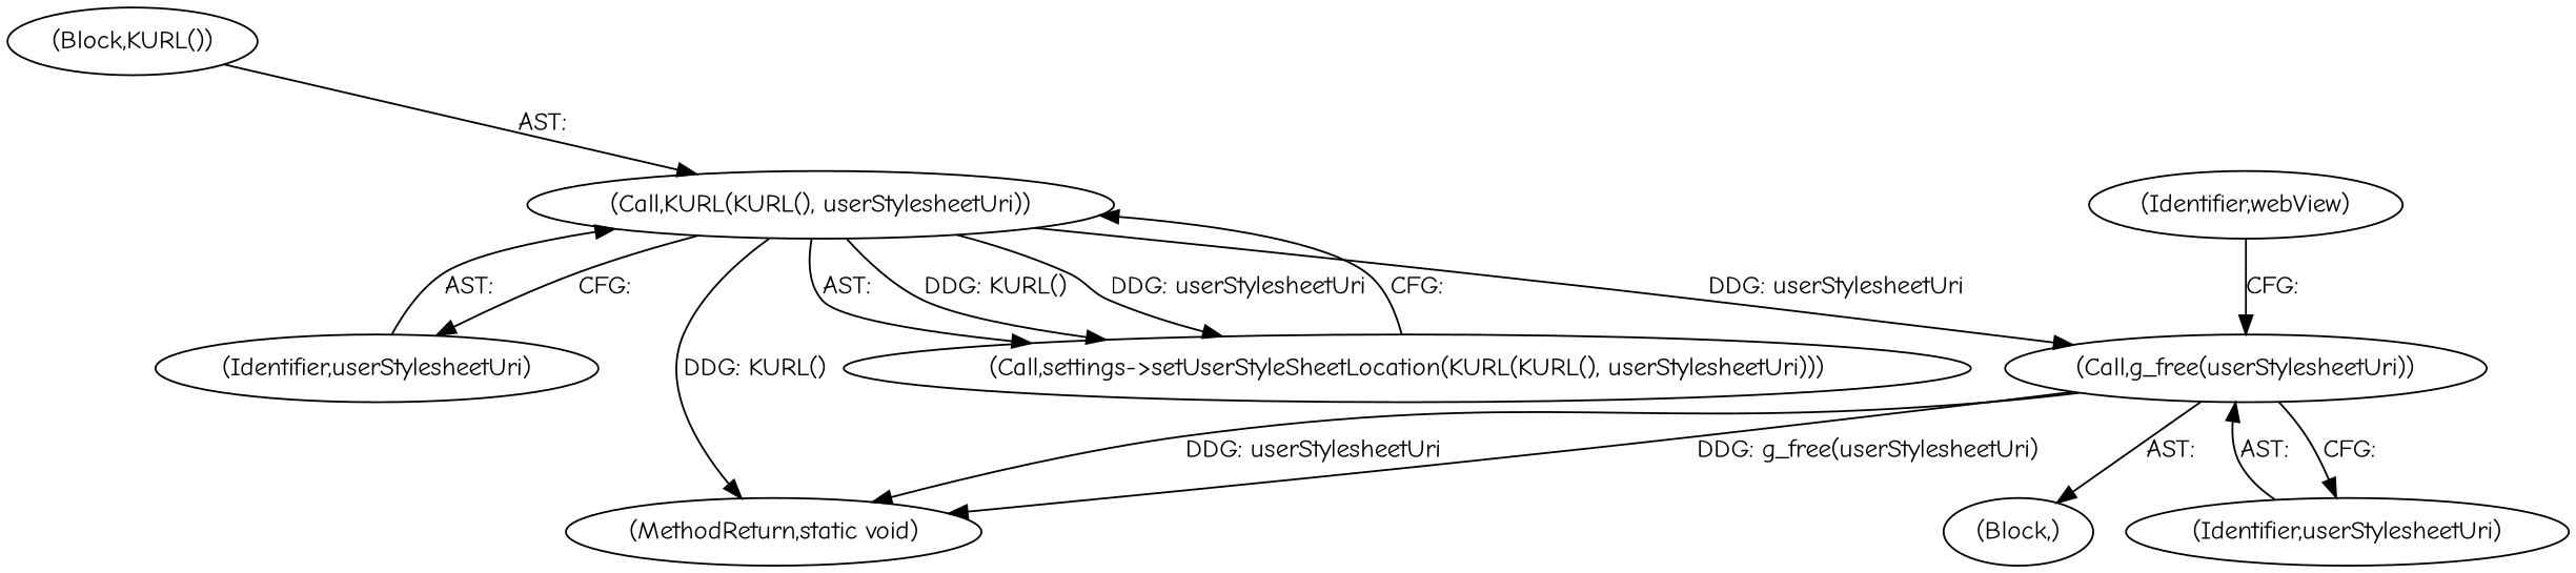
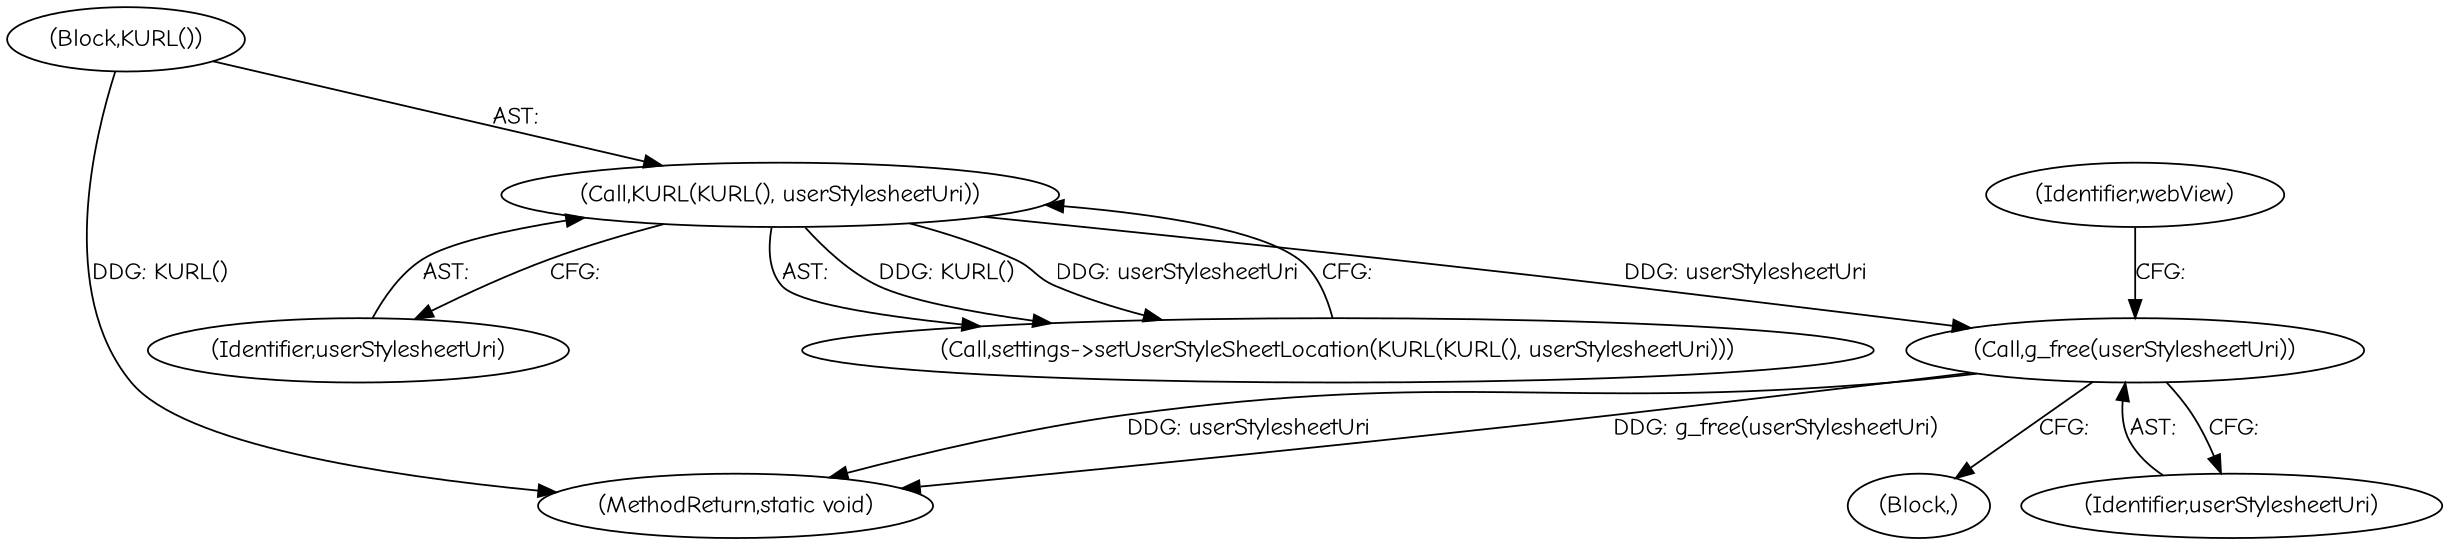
  digraph {
    fontname="Comic Neue"
    node [fontname="Comic Neue"]
    edge [fontname="Comic Neue"]
    n1 [label="(Call,g_free(userStylesheetUri))"]
    n2 [label="(Identifier,userStylesheetUri)"]
    n3 [label="(MethodReturn,static void)"]
    n4 [label="(Block,)"]
    n5 [label="(Call,KURL(KURL(), userStylesheetUri))"]
    n6 [label="(Identifier,userStylesheetUri)"]
    n7 [label="(Call,settings->setUserStyleSheetLocation(KURL(KURL(), userStylesheetUri)))"]
    n8 [label="(Identifier,webView)"]
    n9 [label="(Block,KURL())"]
    n1 -> n2 [label="CFG: "]
    n1 -> n3 [label="DDG: userStylesheetUri"]
    n1 -> n3 [label="DDG: g_free(userStylesheetUri)"]
-   n1 -> n4 [label="AST: "]
+   n1 -> n4 [label="CFG: "]
    n2 -> n1 [label="AST: "]
    n5 -> n1 [label="DDG: userStylesheetUri"]
-   n5 -> n3 [label="DDG: KURL()"]
+   n9 -> n3 [label="DDG: KURL()"]
    n5 -> n6 [label="CFG: "]
    n5 -> n7 [label="AST: "]
    n5 -> n7 [label="DDG: KURL()"]
    n5 -> n7 [label="DDG: userStylesheetUri"]
    n6 -> n5 [label="AST: "]
    n7 -> n5 [label="CFG: "]
    n8 -> n1 [label="CFG: "]
    n9 -> n5 [label="AST: "]
  }
